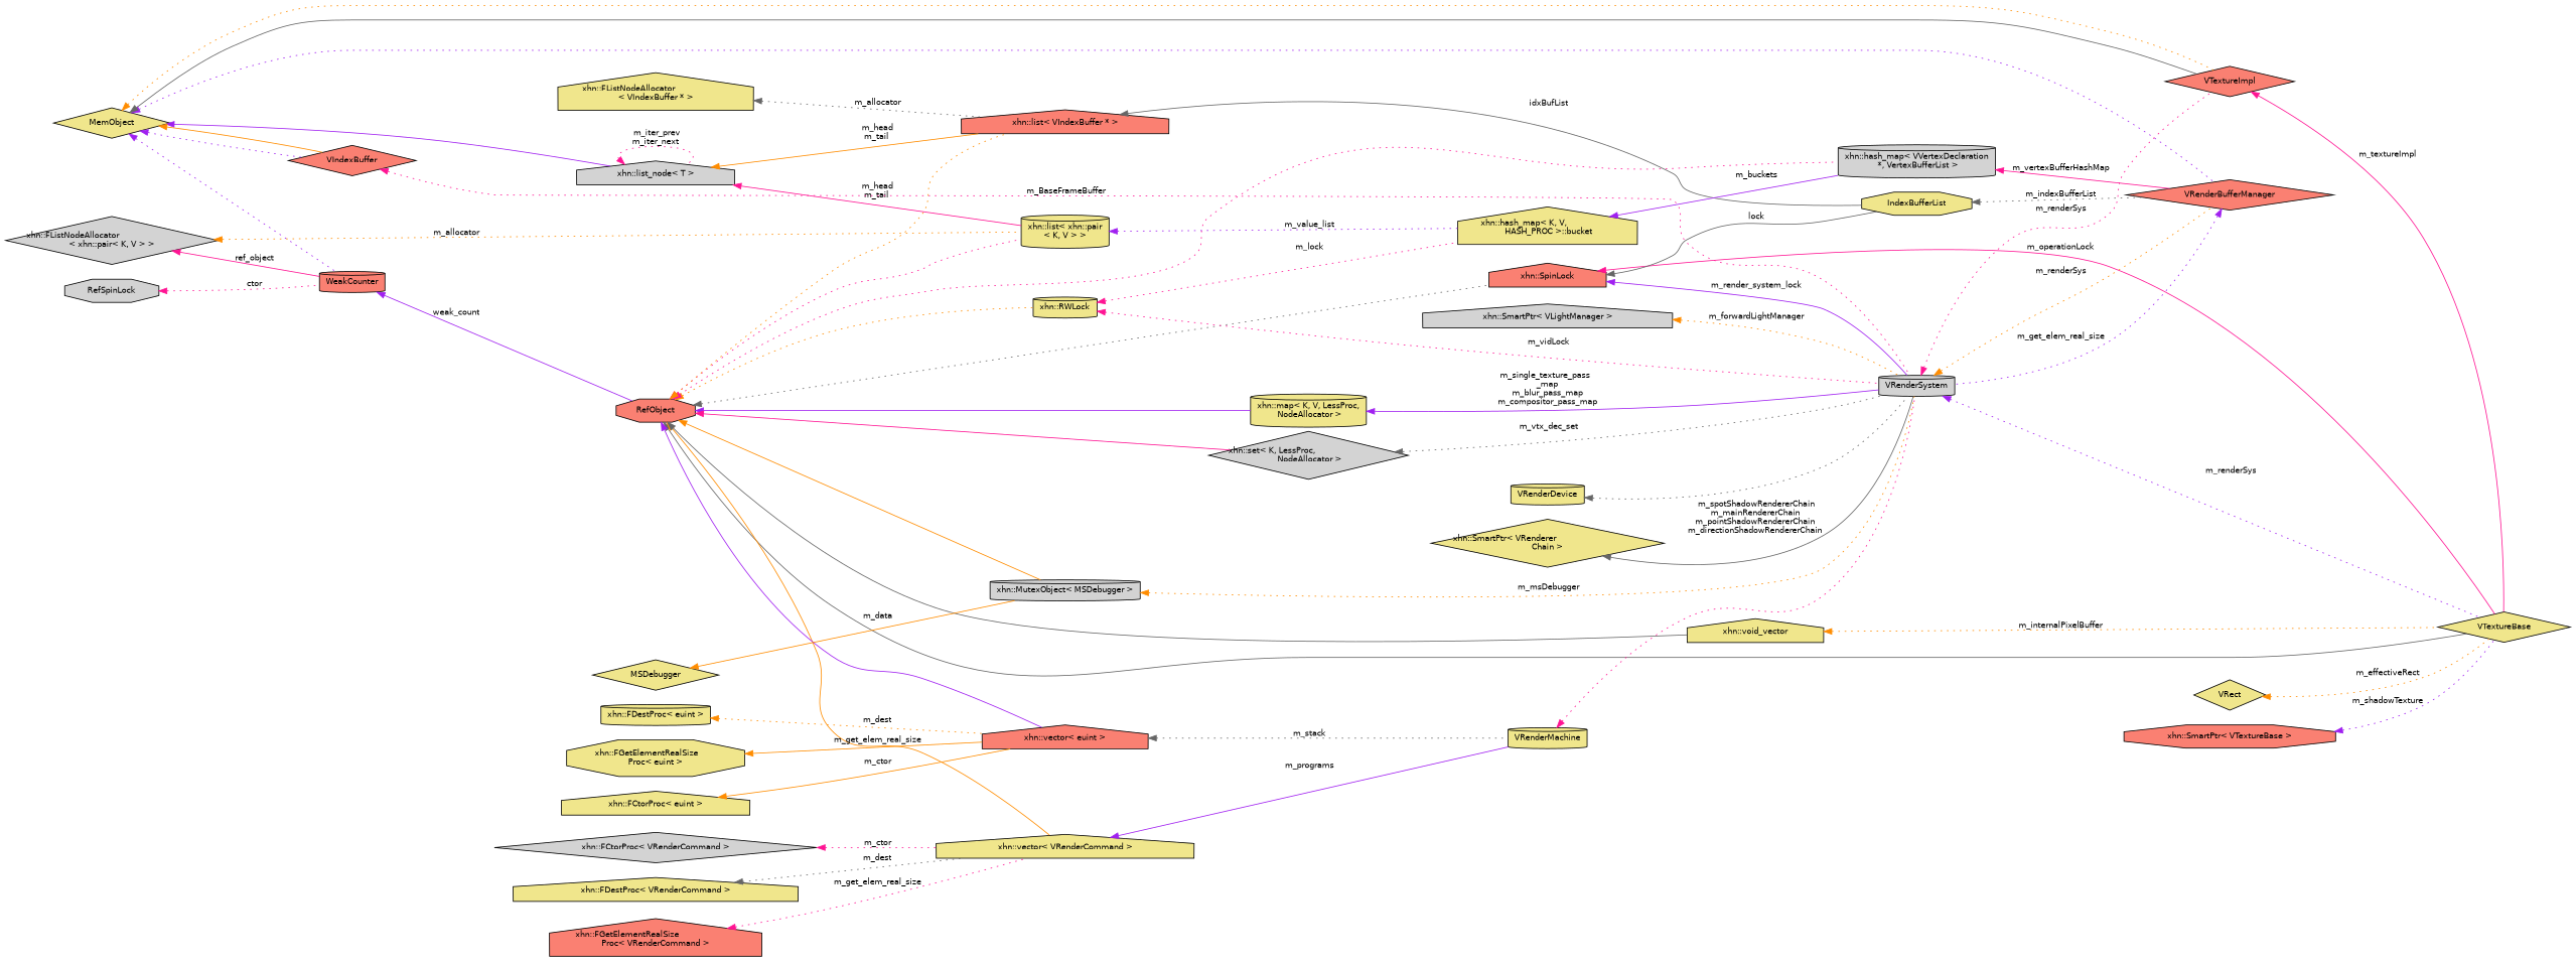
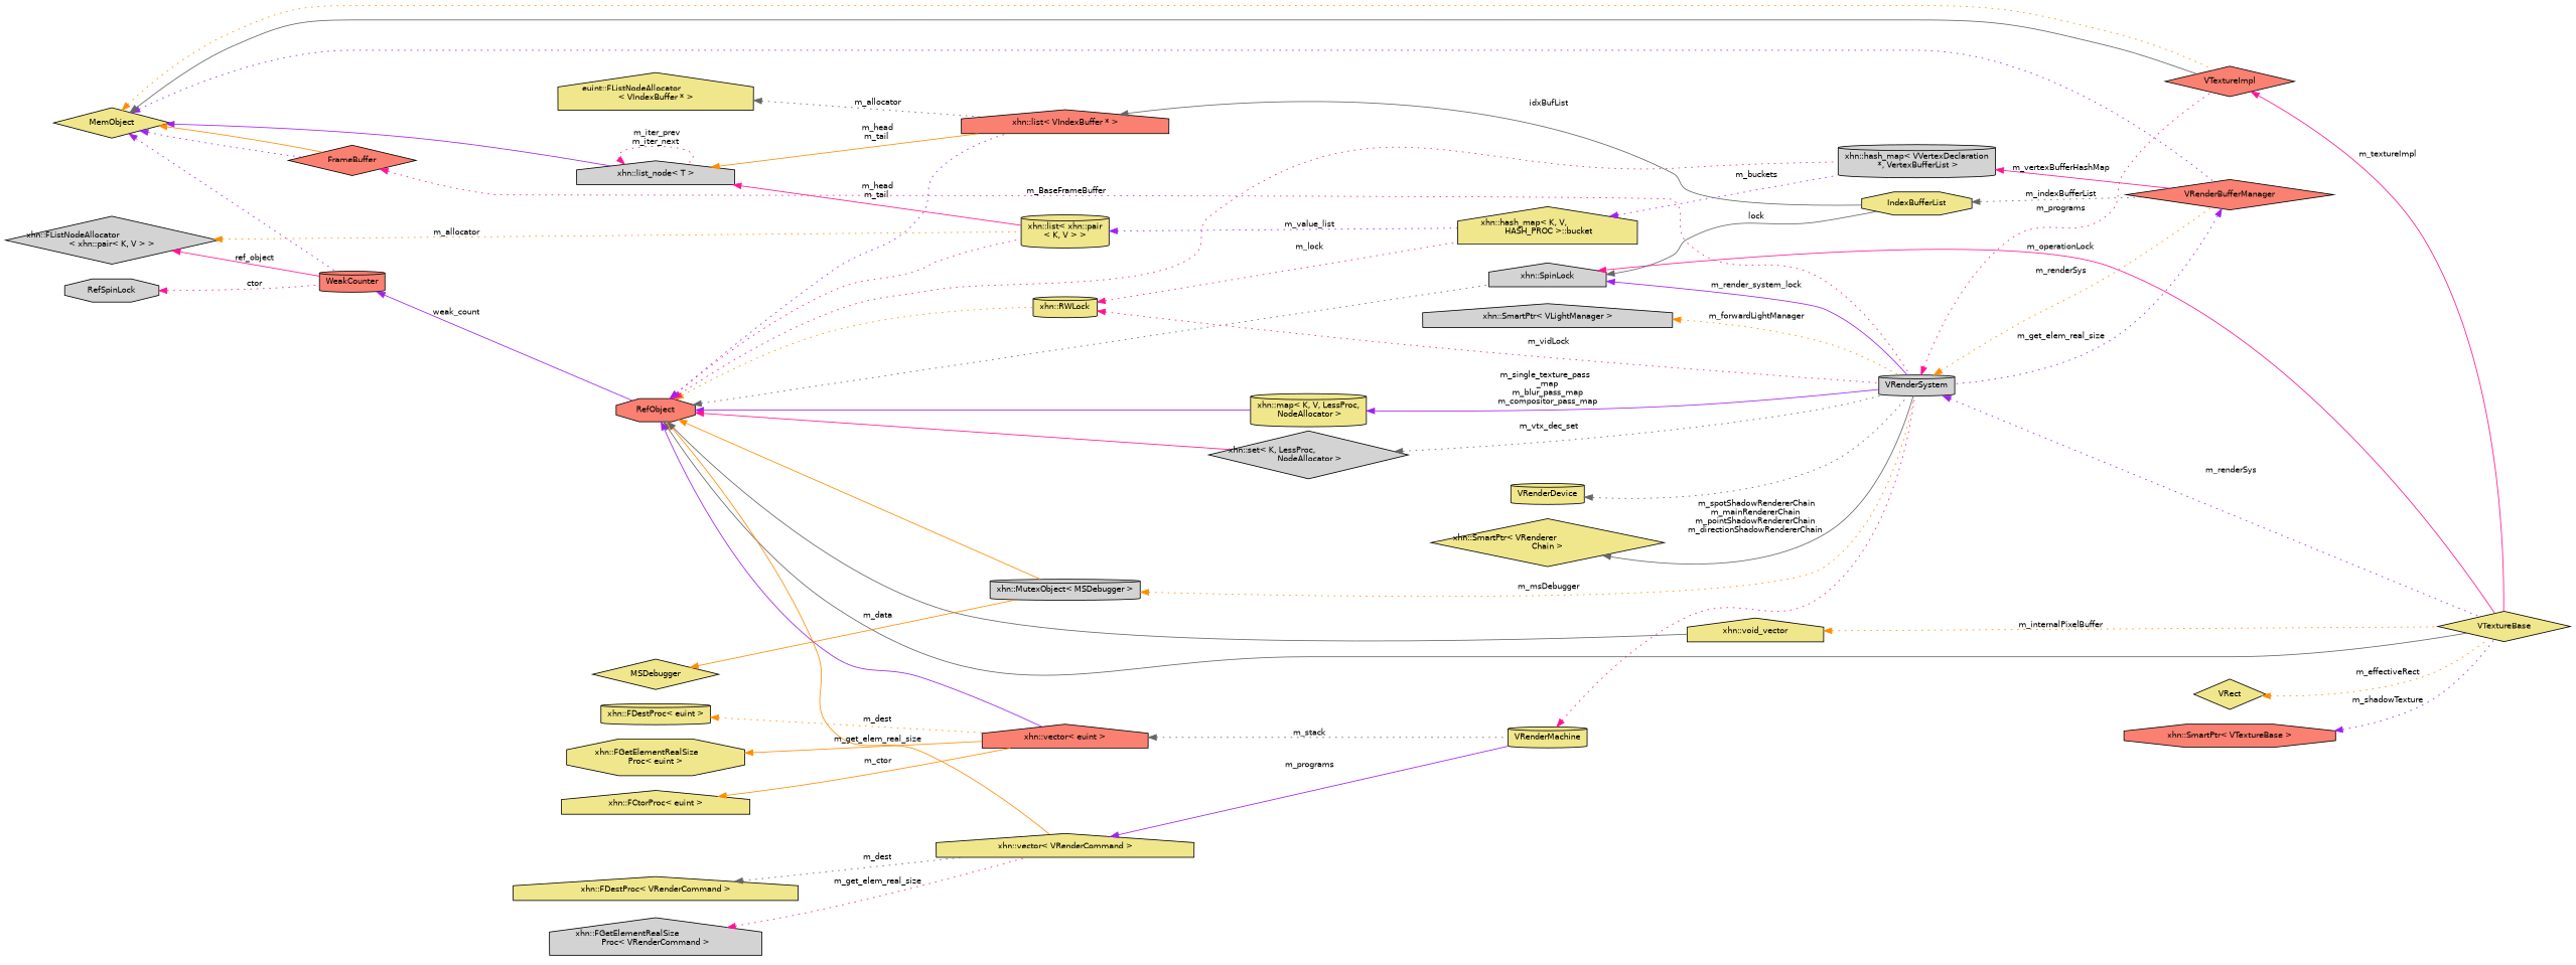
  digraph {
    rankdir=LR
    node [color=black fillcolor=khaki fontname=Helvetica fontsize=10 shape=house style=filled]
    edge [color=deeppink dir=back fontname=Helvetica fontsize=10 labelfontname=Helvetica labelfontsize=10 style=dotted]
    n1 [fontcolor=black height=0.2 label=VTextureBase shape=diamond width=0.4]
    n2 [fillcolor=salmon height=0.2 label=RefObject shape=octagon width=0.4]
    n3 [height=0.2 label="xhn::vector\< VRenderCommand \>" width=0.4]
    n4 [fillcolor=salmon height=0.2 label="xhn::vector\< euint \>" width=0.4]
    n5 [height=0.2 label="xhn::RWLock" shape=cylinder width=0.4]
    n6 [fillcolor=lightgrey height=0.2 label="xhn::hash_map\< VVertexDeclaration\l *, VertexBufferList \>" shape=cylinder width=0.4]
    n7 [height=0.2 label="xhn::list\< xhn::pair\l\< K, V \> \>" shape=cylinder width=0.4]
-   n8 [fillcolor=salmon height=0.2 label="xhn::SpinLock" width=0.4]
+   n8 [fillcolor=lightgrey height=0.2 label="xhn::SpinLock" width=0.4]
    n9 [fillcolor=salmon height=0.2 label="xhn::list\< VIndexBuffer * \>" width=0.4]
    n10 [fillcolor=lightgrey height=0.2 label="xhn::MutexObject\< MSDebugger \>" shape=cylinder width=0.4]
    n11 [height=0.2 label="xhn::map\< K, V, LessProc,\l NodeAllocator \>" shape=cylinder width=0.4]
    n12 [fillcolor=lightgrey height=0.2 label="xhn::set\< K, LessProc,\l NodeAllocator \>" shape=diamond width=0.4]
    n13 [height=0.2 label="xhn::void_vector" width=0.4]
    n14 [fillcolor=salmon height=0.2 label=WeakCounter shape=cylinder width=0.4]
    n15 [height=0.2 label=VRenderMachine shape=cylinder width=0.4]
    n16 [fillcolor=lightgrey height=0.2 label=VRenderSystem shape=cylinder width=0.4]
    n17 [height=0.2 label="xhn::hash_map\< K, V,\l HASH_PROC \>::bucket" width=0.4]
    n18 [fillcolor=salmon height=0.2 label=VRenderBufferManager shape=diamond width=0.4]
    n19 [height=0.2 label=IndexBufferList shape=octagon width=0.4]
    n20 [height=0.2 label=MemObject shape=diamond width=0.4]
    n21 [fillcolor=lightgrey height=0.2 label="xhn::list_node\< T \>" width=0.4]
-   n22 [fillcolor=salmon height=0.2 label=VIndexBuffer shape=diamond width=0.4]
+   n22 [fillcolor=salmon height=0.2 label=FrameBuffer shape=diamond width=0.4]
    n23 [fillcolor=salmon height=0.2 label=VTextureImpl shape=diamond width=0.4]
    n24 [fillcolor=lightgrey height=0.2 label=RefSpinLock shape=octagon width=0.4]
-   n25 [fillcolor=lightgrey height=0.2 label="xhn::FCtorProc\< VRenderCommand \>" shape=diamond width=0.4]
    n26 [height=0.2 label="xhn::FDestProc\< VRenderCommand \>" width=0.4]
-   n27 [fillcolor=salmon height=0.2 label="xhn::FGetElementRealSize\lProc\< VRenderCommand \>" width=0.4]
+   n27 [fillcolor=lightgrey height=0.2 label="xhn::FGetElementRealSize\lProc\< VRenderCommand \>" width=0.4]
    n28 [height=0.2 label="xhn::FGetElementRealSize\lProc\< euint \>" shape=octagon width=0.4]
    n29 [height=0.2 label="xhn::FCtorProc\< euint \>" width=0.4]
    n30 [height=0.2 label="xhn::FDestProc\< euint \>" shape=cylinder width=0.4]
    n31 [height=0.2 label=VRenderDevice shape=cylinder width=0.4]
    n32 [fillcolor=lightgrey height=0.2 label="xhn::FListNodeAllocator\l\< xhn::pair\< K, V \> \>" shape=diamond width=0.4]
-   n33 [height=0.2 label="xhn::FListNodeAllocator\l\< VIndexBuffer * \>" width=0.4]
+   n33 [height=0.2 label="euint::FListNodeAllocator\l\< VIndexBuffer * \>" width=0.4]
    n34 [height=0.2 label=MSDebugger shape=diamond width=0.4]
    n35 [height=0.2 label="xhn::SmartPtr\< VRenderer\lChain \>" shape=diamond width=0.4]
    n36 [fillcolor=lightgrey height=0.2 label="xhn::SmartPtr\< VLightManager \>" width=0.4]
    n37 [height=0.2 label=VRect shape=diamond width=0.4]
    n38 [fillcolor=salmon height=0.2 label="xhn::SmartPtr\< VTextureBase \>" shape=octagon width=0.4]
    n2 -> n1 [color=gray40 style=solid]
    n2 -> n3 [color=darkorange style=solid]
    n2 -> n4 [color=purple style=solid]
    n2 -> n5 [color=darkorange]
    n2 -> n6
    n2 -> n7
    n2 -> n8 [color=gray40]
-   n2 -> n9 [color=darkorange]
+   n2 -> n9 [color=purple]
    n2 -> n10 [color=darkorange style=solid]
    n2 -> n11 [color=purple style=solid]
    n2 -> n12 [style=solid]
    n2 -> n13 [color=gray40 style=solid]
    n3 -> n15 [color=purple label=" m_programs" style=solid]
    n4 -> n15 [color=gray40 label=" m_stack"]
    n5 -> n16 [label=" m_vidLock"]
    n5 -> n17 [label=" m_lock"]
    n6 -> n18 [label=" m_vertexBufferHashMap" style=solid]
    n7 -> n17 [color=purple label=" m_value_list"]
    n8 -> n1 [label=" m_operationLock" style=solid]
    n8 -> n16 [color=purple label=" m_render_system_lock" style=solid]
    n8 -> n19 [color=gray40 label=" lock" style=solid]
    n9 -> n19 [color=gray40 label=" idxBufList" style=solid]
    n10 -> n16 [color=darkorange label=" m_msDebugger"]
    n11 -> n16 [color=purple label=" m_single_texture_pass\l_map\nm_blur_pass_map\nm_compositor_pass_map" style=solid]
    n12 -> n16 [color=gray40 label=" m_vtx_dec_set"]
    n13 -> n1 [color=darkorange label=" m_internalPixelBuffer"]
    n14 -> n2 [color=purple label=" weak_count" style=solid]
    n15 -> n16
    n16 -> n1 [color=purple label=" m_renderSys"]
    n16 -> n18 [color=darkorange label=" m_renderSys"]
-   n16 -> n23 [label=" m_renderSys"]
-   n17 -> n6 [color=purple label=" m_buckets" style=solid]
+   n16 -> n23 [label=" m_programs"]
+   n17 -> n6 [color=purple label=" m_buckets"]
    n18 -> n16 [color=purple label=" m_get_elem_real_size"]
    n19 -> n18 [color=gray40 label=" m_indexBufferList"]
    n20 -> n14 [color=purple]
    n20 -> n18 [color=purple]
    n20 -> n21 [color=purple style=solid]
    n20 -> n22 [color=purple]
    n20 -> n22 [color=darkorange style=solid]
    n20 -> n23 [color=gray40 style=solid]
    n20 -> n23 [color=darkorange]
    n21 -> n7 [label=" m_head\nm_tail" style=solid]
    n21 -> n9 [color=darkorange label=" m_head\nm_tail" style=solid]
    n21 -> n21 [label=" m_iter_prev\nm_iter_next"]
    n22 -> n16 [label=" m_BaseFrameBuffer"]
    n23 -> n1 [label=" m_textureImpl" style=solid]
    n24 -> n14 [label=" ctor"]
-   n25 -> n3 [label=" m_ctor"]
    n26 -> n3 [color=gray40 label=" m_dest"]
    n27 -> n3 [label=" m_get_elem_real_size"]
    n28 -> n4 [color=darkorange label=" m_get_elem_real_size" style=solid]
    n29 -> n4 [color=darkorange label=" m_ctor" style=solid]
    n30 -> n4 [color=darkorange label=" m_dest"]
    n31 -> n16 [color=gray40]
    n32 -> n7 [color=darkorange label=" m_allocator"]
    n32 -> n14 [label=" ref_object" style=solid]
    n33 -> n9 [color=gray40 label=" m_allocator"]
    n34 -> n10 [color=darkorange label=" m_data" style=solid]
    n35 -> n16 [color=gray40 label=" m_spotShadowRendererChain\nm_mainRendererChain\nm_pointShadowRendererChain\nm_directionShadowRendererChain" style=solid]
    n36 -> n16 [color=darkorange label=" m_forwardLightManager"]
    n37 -> n1 [color=darkorange label=" m_effectiveRect"]
    n38 -> n1 [color=purple label=" m_shadowTexture"]
  }
